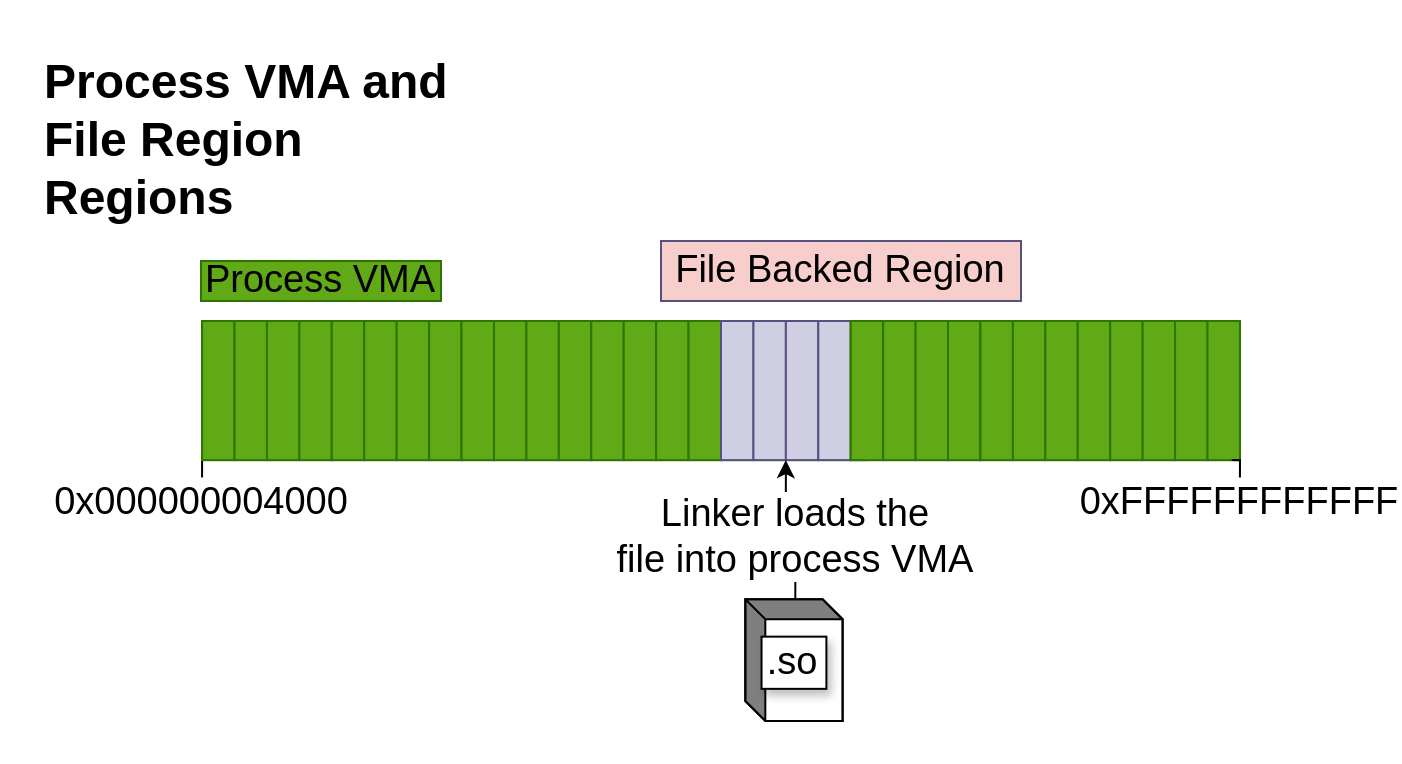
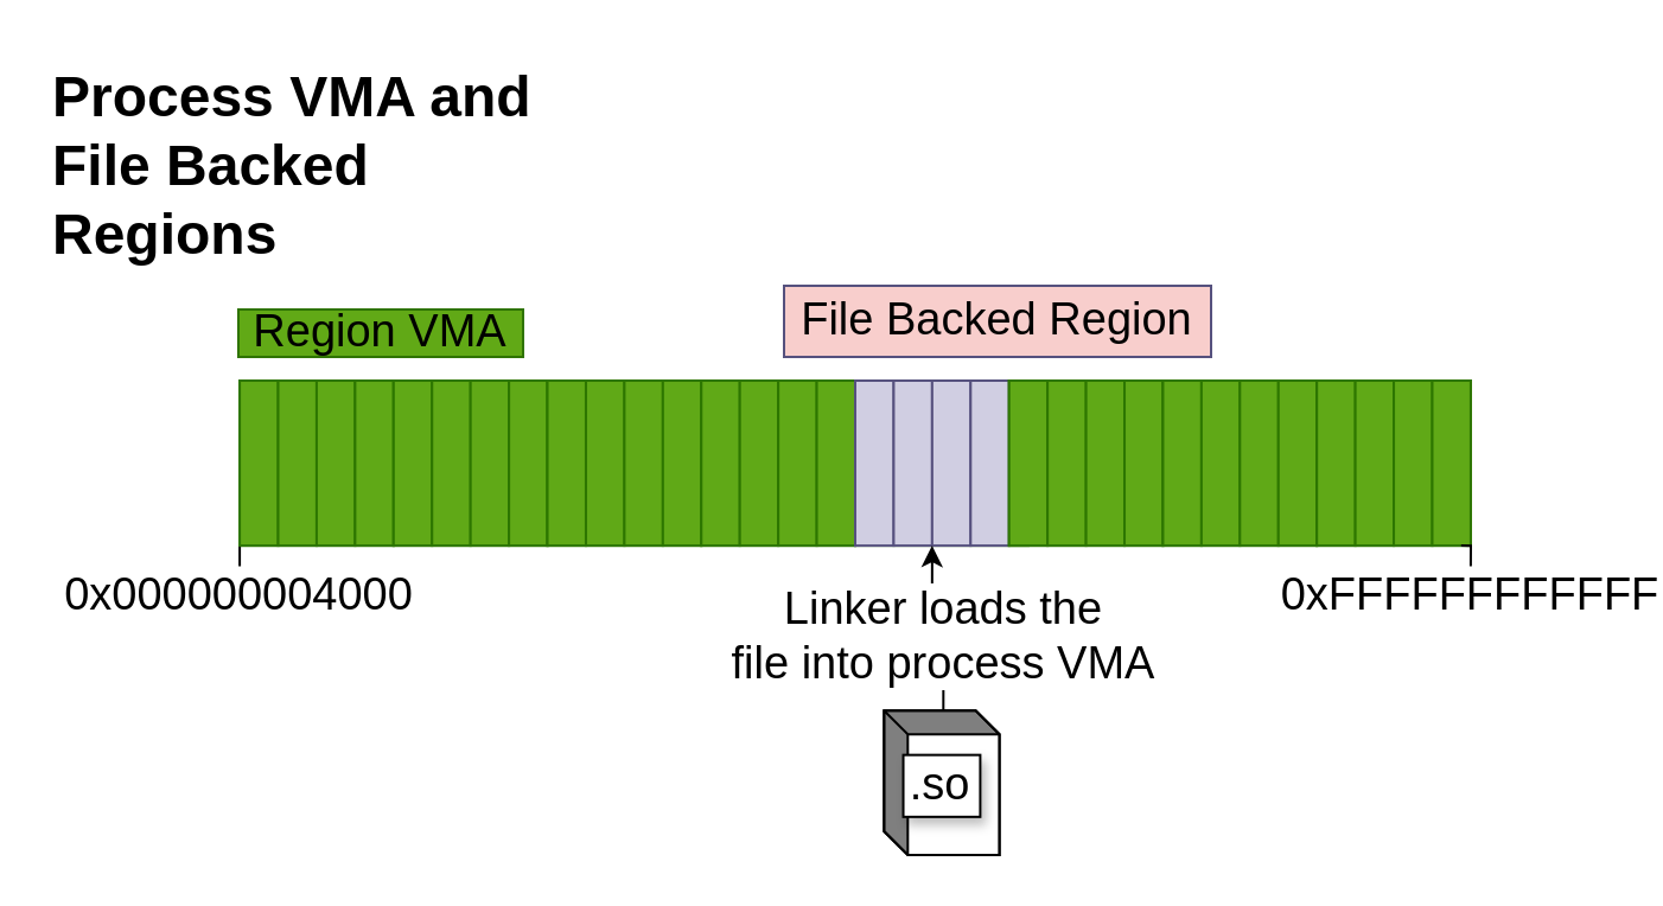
  <mxCell id="0" />
  <mxCell id="1" parent="0" />
  <mxCell id="2" value="" style="group;fontSize=19;" parent="1" vertex="1" connectable="0"><mxGeometry x="60" y="160" width="600" height="200" as="geometry" /></mxCell>
  <mxCell id="3" value="" style="group;fillColor=#60a917;strokeColor=#2D7600;fontColor=#ffffff;fontSize=19;" parent="2" vertex="1" connectable="0"><mxGeometry x="40.541" width="64.865" height="69.565" as="geometry" /></mxCell>
  <mxCell id="4" style="edgeStyle=orthogonalEdgeStyle;rounded=0;orthogonalLoop=1;jettySize=auto;html=1;exitX=0;exitY=1;exitDx=0;exitDy=0;strokeColor=default;endArrow=none;startFill=0;fontSize=19;" parent="3" source="5" edge="1"><mxGeometry relative="1" as="geometry"><mxPoint y="78.261" as="targetPoint" /></mxGeometry></mxCell>
  <mxCell id="5" value="" style="rounded=0;whiteSpace=wrap;html=1;fillColor=#60a917;strokeColor=#2D7600;fontColor=#ffffff;fontSize=19;" parent="3" vertex="1"><mxGeometry width="16.216" height="69.565" as="geometry" /></mxCell>
  <mxCell id="6" value="" style="rounded=0;whiteSpace=wrap;html=1;fillColor=#60a917;strokeColor=#2D7600;fontColor=#ffffff;fontSize=19;" parent="3" vertex="1"><mxGeometry x="16.216" width="16.216" height="69.565" as="geometry" /></mxCell>
  <mxCell id="7" value="" style="rounded=0;whiteSpace=wrap;html=1;fillColor=#60a917;strokeColor=#2D7600;fontColor=#ffffff;fontSize=19;" parent="3" vertex="1"><mxGeometry x="32.432" width="16.216" height="69.565" as="geometry" /></mxCell>
  <mxCell id="8" value="" style="rounded=0;whiteSpace=wrap;html=1;fillColor=#60a917;strokeColor=#2D7600;fontColor=#ffffff;fontSize=19;" parent="3" vertex="1"><mxGeometry x="48.649" width="16.216" height="69.565" as="geometry" /></mxCell>
  <mxCell id="9" value="" style="group;fillColor=#60a917;strokeColor=#2D7600;fontColor=#ffffff;fontSize=19;" parent="2" vertex="1" connectable="0"><mxGeometry x="105.405" width="64.865" height="69.565" as="geometry" /></mxCell>
  <mxCell id="10" value="" style="rounded=0;whiteSpace=wrap;html=1;fillColor=#60a917;strokeColor=#2D7600;fontColor=#ffffff;fontSize=19;" parent="9" vertex="1"><mxGeometry width="16.216" height="69.565" as="geometry" /></mxCell>
  <mxCell id="11" value="" style="rounded=0;whiteSpace=wrap;html=1;fillColor=#60a917;strokeColor=#2D7600;fontColor=#ffffff;fontSize=19;" parent="9" vertex="1"><mxGeometry x="16.216" width="16.216" height="69.565" as="geometry" /></mxCell>
  <mxCell id="12" value="" style="rounded=0;whiteSpace=wrap;html=1;fillColor=#60a917;strokeColor=#2D7600;fontColor=#ffffff;fontSize=19;" parent="9" vertex="1"><mxGeometry x="32.432" width="16.216" height="69.565" as="geometry" /></mxCell>
  <mxCell id="13" value="" style="rounded=0;whiteSpace=wrap;html=1;fillColor=#60a917;strokeColor=#2D7600;fontColor=#ffffff;fontSize=19;" parent="9" vertex="1"><mxGeometry x="48.649" width="16.216" height="69.565" as="geometry" /></mxCell>
  <mxCell id="14" value="" style="group;fillColor=#60a917;strokeColor=#2D7600;fontColor=#ffffff;fontSize=19;" parent="2" vertex="1" connectable="0"><mxGeometry x="170.27" width="64.865" height="69.565" as="geometry" /></mxCell>
  <mxCell id="15" value="" style="rounded=0;whiteSpace=wrap;html=1;fillColor=#60a917;strokeColor=#2D7600;fontColor=#ffffff;fontSize=19;" parent="14" vertex="1"><mxGeometry width="16.216" height="69.565" as="geometry" /></mxCell>
  <mxCell id="16" value="" style="rounded=0;whiteSpace=wrap;html=1;fillColor=#60a917;strokeColor=#2D7600;fontColor=#ffffff;fontSize=19;" parent="14" vertex="1"><mxGeometry x="16.216" width="16.216" height="69.565" as="geometry" /></mxCell>
  <mxCell id="17" value="" style="rounded=0;whiteSpace=wrap;html=1;fillColor=#60a917;strokeColor=#2D7600;fontColor=#ffffff;fontSize=19;" parent="14" vertex="1"><mxGeometry x="32.432" width="16.216" height="69.565" as="geometry" /></mxCell>
  <mxCell id="18" value="" style="rounded=0;whiteSpace=wrap;html=1;fillColor=#60a917;strokeColor=#2D7600;fontColor=#ffffff;fontSize=19;" parent="14" vertex="1"><mxGeometry x="48.649" width="16.216" height="69.565" as="geometry" /></mxCell>
  <mxCell id="19" value="" style="group;fillColor=#60a917;strokeColor=#2D7600;fontColor=#ffffff;fontSize=19;" parent="2" vertex="1" connectable="0"><mxGeometry x="235.135" width="64.865" height="69.565" as="geometry" /></mxCell>
  <mxCell id="20" value="" style="rounded=0;whiteSpace=wrap;html=1;fillColor=#60a917;strokeColor=#2D7600;fontColor=#ffffff;fontSize=19;" parent="19" vertex="1"><mxGeometry width="16.216" height="69.565" as="geometry" /></mxCell>
  <mxCell id="21" value="" style="rounded=0;whiteSpace=wrap;html=1;fillColor=#60a917;strokeColor=#2D7600;fontColor=#ffffff;fontSize=19;" parent="19" vertex="1"><mxGeometry x="16.216" width="16.216" height="69.565" as="geometry" /></mxCell>
  <mxCell id="22" value="" style="rounded=0;whiteSpace=wrap;html=1;fillColor=#60a917;strokeColor=#2D7600;fontColor=#ffffff;fontSize=19;" parent="19" vertex="1"><mxGeometry x="32.432" width="16.216" height="69.565" as="geometry" /></mxCell>
  <mxCell id="23" value="" style="rounded=0;whiteSpace=wrap;html=1;fillColor=#60a917;strokeColor=#2D7600;fontColor=#ffffff;fontSize=19;" parent="19" vertex="1"><mxGeometry x="48.649" width="16.216" height="69.565" as="geometry" /></mxCell>
  <mxCell id="24" value="" style="group;fillColor=#60a917;strokeColor=#2D7600;fontColor=#ffffff;fontSize=19;" parent="2" vertex="1" connectable="0"><mxGeometry x="300" width="72.973" height="69.565" as="geometry" /></mxCell>
  <mxCell id="25" value="" style="rounded=0;whiteSpace=wrap;html=1;fillColor=#d0cee2;strokeColor=#56517e;fontSize=19;" parent="24" vertex="1"><mxGeometry width="16.216" height="69.565" as="geometry" /></mxCell>
  <mxCell id="26" value="" style="rounded=0;whiteSpace=wrap;html=1;fillColor=#d0cee2;strokeColor=#56517e;fontSize=19;" parent="24" vertex="1"><mxGeometry x="16.216" width="16.216" height="69.565" as="geometry" /></mxCell>
  <mxCell id="27" value="" style="rounded=0;whiteSpace=wrap;html=1;fillColor=#d0cee2;strokeColor=#56517e;fontSize=19;" parent="24" vertex="1"><mxGeometry x="32.432" width="16.216" height="69.565" as="geometry" /></mxCell>
  <mxCell id="28" value="" style="rounded=0;whiteSpace=wrap;html=1;fillColor=#d0cee2;strokeColor=#56517e;fontSize=19;" parent="24" vertex="1"><mxGeometry x="48.649" width="16.216" height="69.565" as="geometry" /></mxCell>
  <mxCell id="29" value="" style="group;fillColor=#60a917;strokeColor=#2D7600;fontColor=#ffffff;fontSize=19;" parent="2" vertex="1" connectable="0"><mxGeometry x="364.865" width="64.865" height="69.565" as="geometry" /></mxCell>
  <mxCell id="30" value="" style="rounded=0;whiteSpace=wrap;html=1;fillColor=#60a917;strokeColor=#2D7600;fontColor=#ffffff;fontSize=19;" parent="29" vertex="1"><mxGeometry width="16.216" height="69.565" as="geometry" /></mxCell>
  <mxCell id="31" value="" style="rounded=0;whiteSpace=wrap;html=1;fillColor=#60a917;strokeColor=#2D7600;fontColor=#ffffff;fontSize=19;" parent="29" vertex="1"><mxGeometry x="16.216" width="16.216" height="69.565" as="geometry" /></mxCell>
  <mxCell id="32" value="" style="rounded=0;whiteSpace=wrap;html=1;fillColor=#60a917;strokeColor=#2D7600;fontColor=#ffffff;fontSize=19;" parent="29" vertex="1"><mxGeometry x="32.432" width="16.216" height="69.565" as="geometry" /></mxCell>
  <mxCell id="33" value="" style="rounded=0;whiteSpace=wrap;html=1;fillColor=#60a917;strokeColor=#2D7600;fontColor=#ffffff;fontSize=19;" parent="29" vertex="1"><mxGeometry x="48.649" width="16.216" height="69.565" as="geometry" /></mxCell>
  <mxCell id="34" value="" style="group;fillColor=#60a917;strokeColor=#2D7600;fontColor=#ffffff;fontSize=19;" parent="2" vertex="1" connectable="0"><mxGeometry x="429.73" width="64.865" height="69.565" as="geometry" /></mxCell>
  <mxCell id="35" value="" style="rounded=0;whiteSpace=wrap;html=1;fillColor=#60a917;strokeColor=#2D7600;fontColor=#ffffff;fontSize=19;" parent="34" vertex="1"><mxGeometry width="16.216" height="69.565" as="geometry" /></mxCell>
  <mxCell id="36" value="" style="rounded=0;whiteSpace=wrap;html=1;fillColor=#60a917;strokeColor=#2D7600;fontColor=#ffffff;fontSize=19;" parent="34" vertex="1"><mxGeometry x="16.216" width="16.216" height="69.565" as="geometry" /></mxCell>
  <mxCell id="37" value="" style="rounded=0;whiteSpace=wrap;html=1;fillColor=#60a917;strokeColor=#2D7600;fontColor=#ffffff;fontSize=19;" parent="34" vertex="1"><mxGeometry x="32.432" width="16.216" height="69.565" as="geometry" /></mxCell>
  <mxCell id="38" value="" style="rounded=0;whiteSpace=wrap;html=1;fillColor=#60a917;strokeColor=#2D7600;fontColor=#ffffff;fontSize=19;" parent="34" vertex="1"><mxGeometry x="48.649" width="16.216" height="69.565" as="geometry" /></mxCell>
  <mxCell id="39" value="" style="group;fillColor=#60a917;strokeColor=#2D7600;fontColor=#ffffff;fontSize=19;" parent="2" vertex="1" connectable="0"><mxGeometry x="494.595" width="64.865" height="69.565" as="geometry" /></mxCell>
  <mxCell id="40" value="" style="rounded=0;whiteSpace=wrap;html=1;fillColor=#60a917;strokeColor=#2D7600;fontColor=#ffffff;fontSize=19;" parent="39" vertex="1"><mxGeometry width="16.216" height="69.565" as="geometry" /></mxCell>
  <mxCell id="41" value="" style="rounded=0;whiteSpace=wrap;html=1;fillColor=#60a917;strokeColor=#2D7600;fontColor=#ffffff;fontSize=19;" parent="39" vertex="1"><mxGeometry x="16.216" width="16.216" height="69.565" as="geometry" /></mxCell>
  <mxCell id="42" value="" style="rounded=0;whiteSpace=wrap;html=1;fillColor=#60a917;strokeColor=#2D7600;fontColor=#ffffff;fontSize=19;" parent="39" vertex="1"><mxGeometry x="32.432" width="16.216" height="69.565" as="geometry" /></mxCell>
  <mxCell id="43" value="" style="rounded=0;whiteSpace=wrap;html=1;fillColor=#60a917;strokeColor=#2D7600;fontColor=#ffffff;fontSize=19;" parent="39" vertex="1"><mxGeometry x="48.649" width="16.216" height="69.565" as="geometry" /></mxCell>
  <mxCell id="44" value="0x000000004000" style="text;html=1;align=center;verticalAlign=middle;whiteSpace=wrap;rounded=0;fontSize=19;" parent="2" vertex="1"><mxGeometry y="78.261" width="81.081" height="26.087" as="geometry" /></mxCell>
  <mxCell id="45" value="0xFFFFFFFFFFFF" style="text;html=1;align=center;verticalAlign=middle;whiteSpace=wrap;rounded=0;fontSize=19;" parent="2" vertex="1"><mxGeometry x="518.919" y="78.261" width="81.081" height="26.087" as="geometry" /></mxCell>
  <mxCell id="46" value="" style="group;fontSize=19;" parent="2" vertex="1" connectable="0"><mxGeometry x="312.162" y="139.13" width="48.649" height="60.87" as="geometry" /></mxCell>
  <mxCell id="47" value="" style="html=1;dashed=0;whiteSpace=wrap;shape=mxgraph.dfd.externalEntity;container=0;fontSize=19;" parent="46" vertex="1"><mxGeometry width="48.649" height="60.87" as="geometry" /></mxCell>
  <mxCell id="48" value=".so" style="html=1;dashed=0;whiteSpace=wrap;shadow=1;fontSize=19;" parent="46" vertex="1"><mxGeometry x="8.108" y="18.696" width="32.432" height="26.087" as="geometry" /></mxCell>
  <mxCell id="49" style="edgeStyle=orthogonalEdgeStyle;rounded=0;orthogonalLoop=1;jettySize=auto;html=1;exitX=0;exitY=0;exitDx=25;exitDy=0;exitPerimeter=0;entryX=0;entryY=1;entryDx=0;entryDy=0;fontSize=19;" parent="2" source="47" target="27" edge="1"><mxGeometry relative="1" as="geometry" /></mxCell>
  <mxCell id="50" value="Linker loads the&lt;div&gt;file into process VMA&lt;/div&gt;" style="edgeLabel;html=1;align=center;verticalAlign=middle;resizable=0;points=[];fontSize=19;" parent="49" vertex="1" connectable="0"><mxGeometry x="-0.14" y="1" relative="1" as="geometry"><mxPoint as="offset" /></mxGeometry></mxCell>
  <mxCell id="51" style="edgeStyle=orthogonalEdgeStyle;rounded=0;orthogonalLoop=1;jettySize=auto;html=1;exitX=0.75;exitY=1;exitDx=0;exitDy=0;entryX=0.5;entryY=0;entryDx=0;entryDy=0;endArrow=none;startFill=0;fontSize=19;" parent="2" source="43" target="45" edge="1"><mxGeometry relative="1" as="geometry" /></mxCell>
  <mxCell id="52" value="File Backed Region" style="rounded=0;whiteSpace=wrap;html=1;fillColor=#f8cecc;strokeColor=#56517e;fontSize=19;" parent="1" vertex="1"><mxGeometry x="330" y="120" width="180" height="30" as="geometry" /></mxCell>
- <mxCell id="53" value="Process VMA" style="rounded=0;whiteSpace=wrap;html=1;fillColor=light-dark(#61a916, #1f2f1e);strokeColor=light-dark(#2f7402, #446e2c);fontSize=19;" parent="1" vertex="1"><mxGeometry x="100" y="130" width="120" height="20" as="geometry" /></mxCell>
- <mxCell id="54" value="&lt;h1 style=&quot;margin-top: 0px;&quot;&gt;Process VMA and File Region Regions&lt;/h1&gt;" style="text;html=1;whiteSpace=wrap;overflow=hidden;rounded=0;" parent="1" vertex="1"><mxGeometry x="20" y="20" width="210" height="120" as="geometry" /></mxCell>
+ <mxCell id="53" value="Region VMA" style="rounded=0;whiteSpace=wrap;html=1;fillColor=light-dark(#61a916, #1f2f1e);strokeColor=light-dark(#2f7402, #446e2c);fontSize=19;" parent="1" vertex="1"><mxGeometry x="100" y="130" width="120" height="20" as="geometry" /></mxCell>
+ <mxCell id="54" value="&lt;h1 style=&quot;margin-top: 0px;&quot;&gt;Process VMA and File Backed Regions&lt;/h1&gt;" style="text;html=1;whiteSpace=wrap;overflow=hidden;rounded=0;" parent="1" vertex="1"><mxGeometry x="20" y="20" width="210" height="120" as="geometry" /></mxCell>
